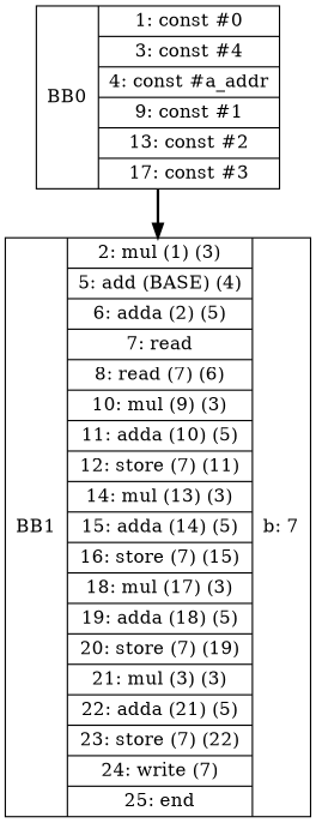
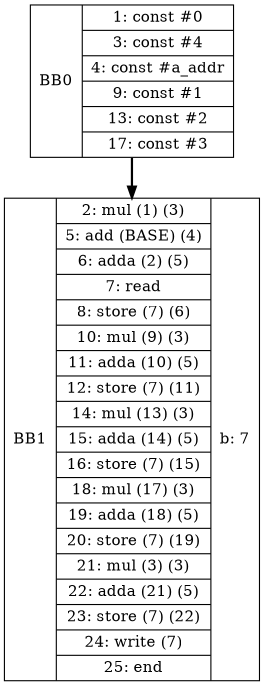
  digraph {
    node [shape=record]
    n1 [label="<b>BB0 | {1: const #0|3: const #4|4: const #a_addr|9: const #1|13: const #2|17: const #3}"]
-   n2 [label="<b>BB1 | {2: mul (1) (3)|5: add (BASE) (4)|6: adda (2) (5)|7: read|8: read (7) (6)|10: mul (9) (3)|11: adda (10) (5)|12: store (7) (11)|14: mul (13) (3)|15: adda (14) (5)|16: store (7) (15)|18: mul (17) (3)|19: adda (18) (5)|20: store (7) (19)|21: mul (3) (3)|22: adda (21) (5)|23: store (7) (22)|24: write (7)|25: end}| {b: 7}"]
+   n2 [label="<b>BB1 | {2: mul (1) (3)|5: add (BASE) (4)|6: adda (2) (5)|7: read|8: store (7) (6)|10: mul (9) (3)|11: adda (10) (5)|12: store (7) (11)|14: mul (13) (3)|15: adda (14) (5)|16: store (7) (15)|18: mul (17) (3)|19: adda (18) (5)|20: store (7) (19)|21: mul (3) (3)|22: adda (21) (5)|23: store (7) (22)|24: write (7)|25: end}| {b: 7}"]
    n1 -> n2 [headport=n tailport=s style=bold]
  }
